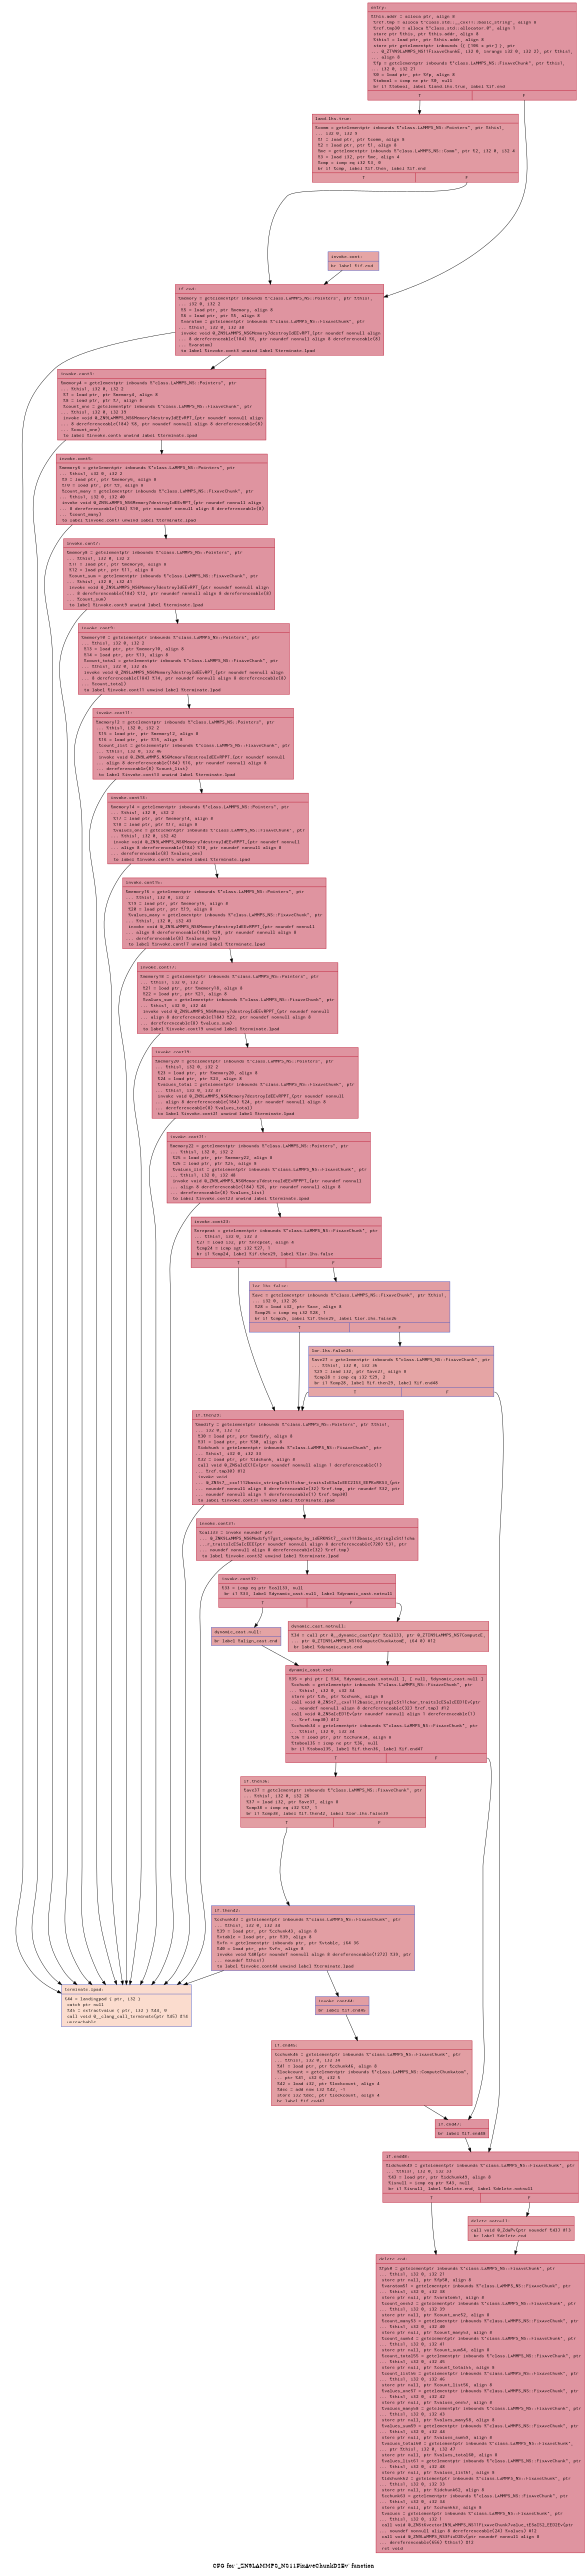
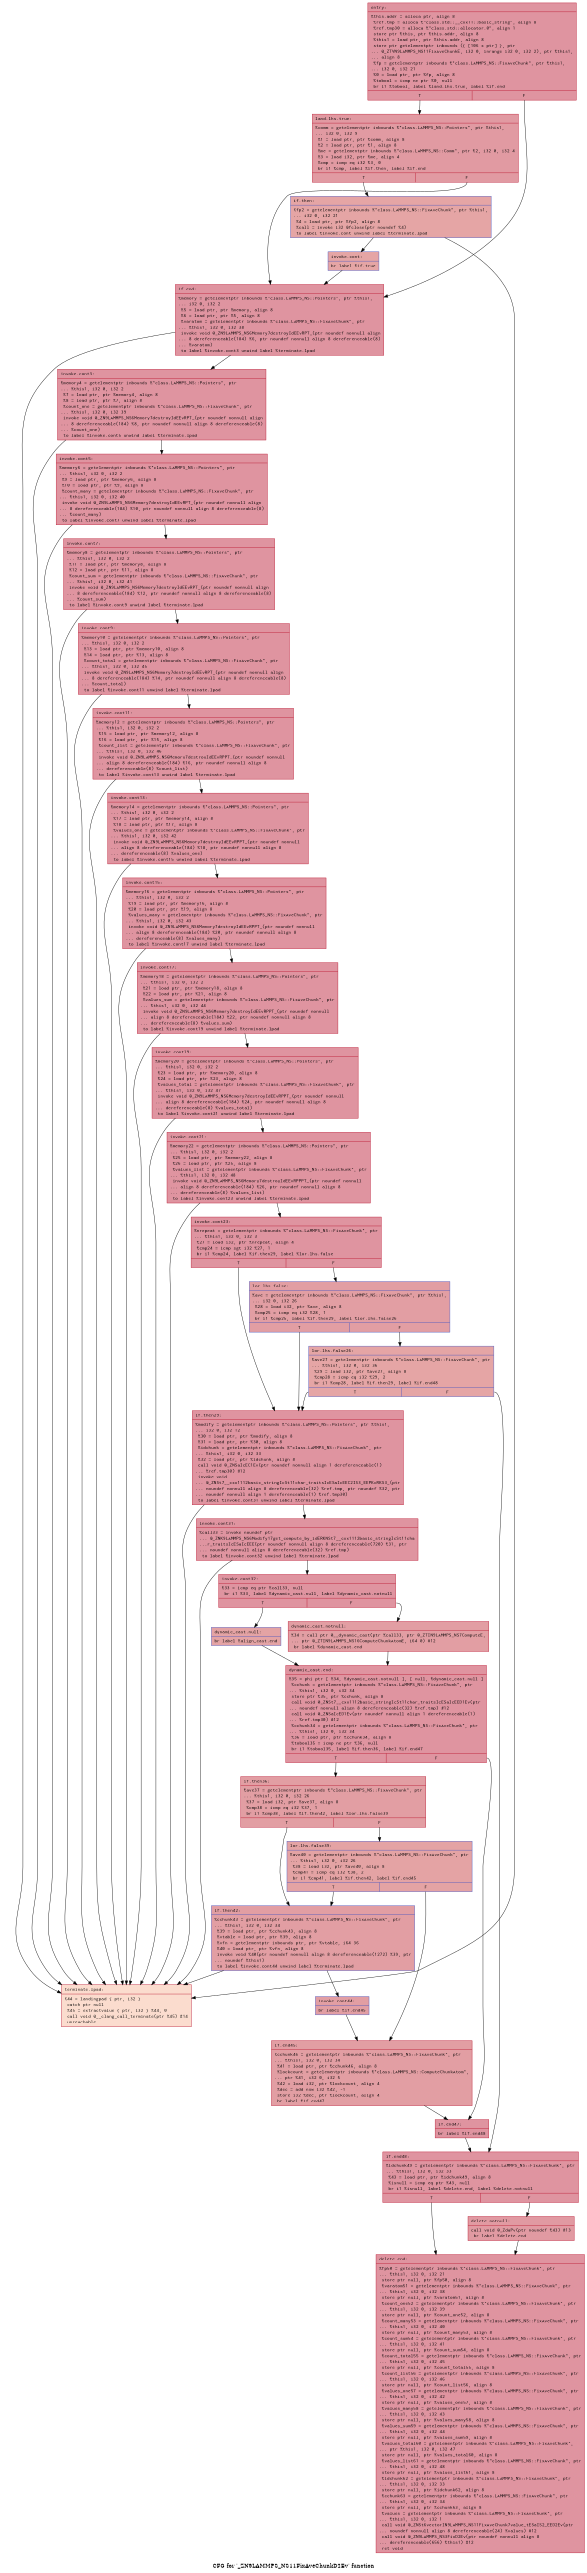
  digraph {
    label="CFG for '_ZN9LAMMPS_NS11FixAveChunkD2Ev' function"
    node [color="#b70d28ff" fillcolor="#b70d2870" fontname=Courier shape=record style=filled]
    n1 [label="{entry:\l|  %this.addr = alloca ptr, align 8\l  %ref.tmp = alloca %\"class.std::__cxx11::basic_string\", align 8\l  %ref.tmp30 = alloca %\"class.std::allocator.0\", align 1\l  store ptr %this, ptr %this.addr, align 8\l  %this1 = load ptr, ptr %this.addr, align 8\l  store ptr getelementptr inbounds (\{ [106 x ptr] \}, ptr\l... @_ZTVN9LAMMPS_NS11FixAveChunkE, i32 0, inrange i32 0, i32 2), ptr %this1,\l... align 8\l  %fp = getelementptr inbounds %\"class.LAMMPS_NS::FixAveChunk\", ptr %this1,\l... i32 0, i32 21\l  %0 = load ptr, ptr %fp, align 8\l  %tobool = icmp ne ptr %0, null\l  br i1 %tobool, label %land.lhs.true, label %if.end\l|{<s0>T|<s1>F}}"]
    n2 [fillcolor="#bb1b2c70" label="{land.lhs.true:\l|  %comm = getelementptr inbounds %\"class.LAMMPS_NS::Pointers\", ptr %this1,\l... i32 0, i32 9\l  %1 = load ptr, ptr %comm, align 8\l  %2 = load ptr, ptr %1, align 8\l  %me = getelementptr inbounds %\"class.LAMMPS_NS::Comm\", ptr %2, i32 0, i32 4\l  %3 = load i32, ptr %me, align 4\l  %cmp = icmp eq i32 %3, 0\l  br i1 %cmp, label %if.then, label %if.end\l|{<s0>T|<s1>F}}"]
    n3 [label="{if.end:\l|  %memory = getelementptr inbounds %\"class.LAMMPS_NS::Pointers\", ptr %this1,\l... i32 0, i32 2\l  %5 = load ptr, ptr %memory, align 8\l  %6 = load ptr, ptr %5, align 8\l  %varatom = getelementptr inbounds %\"class.LAMMPS_NS::FixAveChunk\", ptr\l... %this1, i32 0, i32 38\l  invoke void @_ZN9LAMMPS_NS6Memory7destroyIdEEvRPT_(ptr noundef nonnull align\l... 8 dereferenceable(184) %6, ptr noundef nonnull align 8 dereferenceable(8)\l... %varatom)\l          to label %invoke.cont3 unwind label %terminate.lpad\l}"]
-   n5 [color="#3d50c3ff" fillcolor="#f7af9170" label="{terminate.lpad:\l|  %44 = landingpad \{ ptr, i32 \}\l          catch ptr null\l  %45 = extractvalue \{ ptr, i32 \} %44, 0\l  call void @__clang_call_terminate(ptr %45) #14\l  unreachable\l}"]
+   n4 [color="#3d50c3ff" fillcolor="#c5333470" label="{if.then:\l|  %fp2 = getelementptr inbounds %\"class.LAMMPS_NS::FixAveChunk\", ptr %this1,\l... i32 0, i32 21\l  %4 = load ptr, ptr %fp2, align 8\l  %call = invoke i32 @fclose(ptr noundef %4)\l          to label %invoke.cont unwind label %terminate.lpad\l}"]
+   n5 [fillcolor="#f7af9170" label="{terminate.lpad:\l|  %44 = landingpad \{ ptr, i32 \}\l          catch ptr null\l  %45 = extractvalue \{ ptr, i32 \} %44, 0\l  call void @__clang_call_terminate(ptr %45) #14\l  unreachable\l}"]
    n6 [label="{invoke.cont3:\l|  %memory4 = getelementptr inbounds %\"class.LAMMPS_NS::Pointers\", ptr\l... %this1, i32 0, i32 2\l  %7 = load ptr, ptr %memory4, align 8\l  %8 = load ptr, ptr %7, align 8\l  %count_one = getelementptr inbounds %\"class.LAMMPS_NS::FixAveChunk\", ptr\l... %this1, i32 0, i32 39\l  invoke void @_ZN9LAMMPS_NS6Memory7destroyIdEEvRPT_(ptr noundef nonnull align\l... 8 dereferenceable(184) %8, ptr noundef nonnull align 8 dereferenceable(8)\l... %count_one)\l          to label %invoke.cont5 unwind label %terminate.lpad\l}"]
-   n7 [color="#3d50c3ff" fillcolor="#c5333470" label="{invoke.cont:\l|  br label %if.end\l}"]
+   n7 [color="#3d50c3ff" fillcolor="#c5333470" label="{invoke.cont:\l|  br label %if.true\l}"]
    n8 [label="{invoke.cont5:\l|  %memory6 = getelementptr inbounds %\"class.LAMMPS_NS::Pointers\", ptr\l... %this1, i32 0, i32 2\l  %9 = load ptr, ptr %memory6, align 8\l  %10 = load ptr, ptr %9, align 8\l  %count_many = getelementptr inbounds %\"class.LAMMPS_NS::FixAveChunk\", ptr\l... %this1, i32 0, i32 40\l  invoke void @_ZN9LAMMPS_NS6Memory7destroyIdEEvRPT_(ptr noundef nonnull align\l... 8 dereferenceable(184) %10, ptr noundef nonnull align 8 dereferenceable(8)\l... %count_many)\l          to label %invoke.cont7 unwind label %terminate.lpad\l}"]
    n9 [label="{invoke.cont7:\l|  %memory8 = getelementptr inbounds %\"class.LAMMPS_NS::Pointers\", ptr\l... %this1, i32 0, i32 2\l  %11 = load ptr, ptr %memory8, align 8\l  %12 = load ptr, ptr %11, align 8\l  %count_sum = getelementptr inbounds %\"class.LAMMPS_NS::FixAveChunk\", ptr\l... %this1, i32 0, i32 41\l  invoke void @_ZN9LAMMPS_NS6Memory7destroyIdEEvRPT_(ptr noundef nonnull align\l... 8 dereferenceable(184) %12, ptr noundef nonnull align 8 dereferenceable(8)\l... %count_sum)\l          to label %invoke.cont9 unwind label %terminate.lpad\l}"]
    n10 [label="{invoke.cont9:\l|  %memory10 = getelementptr inbounds %\"class.LAMMPS_NS::Pointers\", ptr\l... %this1, i32 0, i32 2\l  %13 = load ptr, ptr %memory10, align 8\l  %14 = load ptr, ptr %13, align 8\l  %count_total = getelementptr inbounds %\"class.LAMMPS_NS::FixAveChunk\", ptr\l... %this1, i32 0, i32 45\l  invoke void @_ZN9LAMMPS_NS6Memory7destroyIdEEvRPT_(ptr noundef nonnull align\l... 8 dereferenceable(184) %14, ptr noundef nonnull align 8 dereferenceable(8)\l... %count_total)\l          to label %invoke.cont11 unwind label %terminate.lpad\l}"]
    n11 [label="{invoke.cont11:\l|  %memory12 = getelementptr inbounds %\"class.LAMMPS_NS::Pointers\", ptr\l... %this1, i32 0, i32 2\l  %15 = load ptr, ptr %memory12, align 8\l  %16 = load ptr, ptr %15, align 8\l  %count_list = getelementptr inbounds %\"class.LAMMPS_NS::FixAveChunk\", ptr\l... %this1, i32 0, i32 46\l  invoke void @_ZN9LAMMPS_NS6Memory7destroyIdEEvRPPT_(ptr noundef nonnull\l... align 8 dereferenceable(184) %16, ptr noundef nonnull align 8\l... dereferenceable(8) %count_list)\l          to label %invoke.cont13 unwind label %terminate.lpad\l}"]
    n12 [label="{invoke.cont13:\l|  %memory14 = getelementptr inbounds %\"class.LAMMPS_NS::Pointers\", ptr\l... %this1, i32 0, i32 2\l  %17 = load ptr, ptr %memory14, align 8\l  %18 = load ptr, ptr %17, align 8\l  %values_one = getelementptr inbounds %\"class.LAMMPS_NS::FixAveChunk\", ptr\l... %this1, i32 0, i32 42\l  invoke void @_ZN9LAMMPS_NS6Memory7destroyIdEEvRPPT_(ptr noundef nonnull\l... align 8 dereferenceable(184) %18, ptr noundef nonnull align 8\l... dereferenceable(8) %values_one)\l          to label %invoke.cont15 unwind label %terminate.lpad\l}"]
    n13 [label="{invoke.cont15:\l|  %memory16 = getelementptr inbounds %\"class.LAMMPS_NS::Pointers\", ptr\l... %this1, i32 0, i32 2\l  %19 = load ptr, ptr %memory16, align 8\l  %20 = load ptr, ptr %19, align 8\l  %values_many = getelementptr inbounds %\"class.LAMMPS_NS::FixAveChunk\", ptr\l... %this1, i32 0, i32 43\l  invoke void @_ZN9LAMMPS_NS6Memory7destroyIdEEvRPPT_(ptr noundef nonnull\l... align 8 dereferenceable(184) %20, ptr noundef nonnull align 8\l... dereferenceable(8) %values_many)\l          to label %invoke.cont17 unwind label %terminate.lpad\l}"]
    n14 [label="{invoke.cont17:\l|  %memory18 = getelementptr inbounds %\"class.LAMMPS_NS::Pointers\", ptr\l... %this1, i32 0, i32 2\l  %21 = load ptr, ptr %memory18, align 8\l  %22 = load ptr, ptr %21, align 8\l  %values_sum = getelementptr inbounds %\"class.LAMMPS_NS::FixAveChunk\", ptr\l... %this1, i32 0, i32 44\l  invoke void @_ZN9LAMMPS_NS6Memory7destroyIdEEvRPPT_(ptr noundef nonnull\l... align 8 dereferenceable(184) %22, ptr noundef nonnull align 8\l... dereferenceable(8) %values_sum)\l          to label %invoke.cont19 unwind label %terminate.lpad\l}"]
    n15 [label="{invoke.cont19:\l|  %memory20 = getelementptr inbounds %\"class.LAMMPS_NS::Pointers\", ptr\l... %this1, i32 0, i32 2\l  %23 = load ptr, ptr %memory20, align 8\l  %24 = load ptr, ptr %23, align 8\l  %values_total = getelementptr inbounds %\"class.LAMMPS_NS::FixAveChunk\", ptr\l... %this1, i32 0, i32 47\l  invoke void @_ZN9LAMMPS_NS6Memory7destroyIdEEvRPPT_(ptr noundef nonnull\l... align 8 dereferenceable(184) %24, ptr noundef nonnull align 8\l... dereferenceable(8) %values_total)\l          to label %invoke.cont21 unwind label %terminate.lpad\l}"]
    n16 [label="{invoke.cont21:\l|  %memory22 = getelementptr inbounds %\"class.LAMMPS_NS::Pointers\", ptr\l... %this1, i32 0, i32 2\l  %25 = load ptr, ptr %memory22, align 8\l  %26 = load ptr, ptr %25, align 8\l  %values_list = getelementptr inbounds %\"class.LAMMPS_NS::FixAveChunk\", ptr\l... %this1, i32 0, i32 48\l  invoke void @_ZN9LAMMPS_NS6Memory7destroyIdEEvRPPPT_(ptr noundef nonnull\l... align 8 dereferenceable(184) %26, ptr noundef nonnull align 8\l... dereferenceable(8) %values_list)\l          to label %invoke.cont23 unwind label %terminate.lpad\l}"]
    n17 [label="{invoke.cont23:\l|  %nrepeat = getelementptr inbounds %\"class.LAMMPS_NS::FixAveChunk\", ptr\l... %this1, i32 0, i32 3\l  %27 = load i32, ptr %nrepeat, align 4\l  %cmp24 = icmp sgt i32 %27, 1\l  br i1 %cmp24, label %if.then29, label %lor.lhs.false\l|{<s0>T|<s1>F}}"]
    n18 [label="{if.then29:\l|  %modify = getelementptr inbounds %\"class.LAMMPS_NS::Pointers\", ptr %this1,\l... i32 0, i32 12\l  %30 = load ptr, ptr %modify, align 8\l  %31 = load ptr, ptr %30, align 8\l  %idchunk = getelementptr inbounds %\"class.LAMMPS_NS::FixAveChunk\", ptr\l... %this1, i32 0, i32 33\l  %32 = load ptr, ptr %idchunk, align 8\l  call void @_ZNSaIcEC1Ev(ptr noundef nonnull align 1 dereferenceable(1)\l... %ref.tmp30) #12\l  invoke void\l... @_ZNSt7__cxx1112basic_stringIcSt11char_traitsIcESaIcEEC2IS3_EEPKcRKS3_(ptr\l... noundef nonnull align 8 dereferenceable(32) %ref.tmp, ptr noundef %32, ptr\l... noundef nonnull align 1 dereferenceable(1) %ref.tmp30)\l          to label %invoke.cont31 unwind label %terminate.lpad\l}"]
    n19 [color="#3d50c3ff" fillcolor="#be242e70" label="{lor.lhs.false:\l|  %ave = getelementptr inbounds %\"class.LAMMPS_NS::FixAveChunk\", ptr %this1,\l... i32 0, i32 26\l  %28 = load i32, ptr %ave, align 8\l  %cmp25 = icmp eq i32 %28, 1\l  br i1 %cmp25, label %if.then29, label %lor.lhs.false26\l|{<s0>T|<s1>F}}"]
    n20 [label="{invoke.cont31:\l|  %call33 = invoke noundef ptr\l... @_ZNK9LAMMPS_NS6Modify17get_compute_by_idERKNSt7__cxx1112basic_stringIcSt11cha\l...r_traitsIcESaIcEEE(ptr noundef nonnull align 8 dereferenceable(720) %31, ptr\l... noundef nonnull align 8 dereferenceable(32) %ref.tmp)\l          to label %invoke.cont32 unwind label %terminate.lpad\l}"]
    n21 [color="#3d50c3ff" fillcolor="#c5333470" label="{lor.lhs.false26:\l|  %ave27 = getelementptr inbounds %\"class.LAMMPS_NS::FixAveChunk\", ptr\l... %this1, i32 0, i32 36\l  %29 = load i32, ptr %ave27, align 8\l  %cmp28 = icmp eq i32 %29, 2\l  br i1 %cmp28, label %if.then29, label %if.end48\l|{<s0>T|<s1>F}}"]
    n22 [label="{invoke.cont32:\l|  %33 = icmp eq ptr %call33, null\l  br i1 %33, label %dynamic_cast.null, label %dynamic_cast.notnull\l|{<s0>T|<s1>F}}"]
    n23 [label="{if.end48:\l|  %idchunk49 = getelementptr inbounds %\"class.LAMMPS_NS::FixAveChunk\", ptr\l... %this1, i32 0, i32 33\l  %43 = load ptr, ptr %idchunk49, align 8\l  %isnull = icmp eq ptr %43, null\l  br i1 %isnull, label %delete.end, label %delete.notnull\l|{<s0>T|<s1>F}}"]
    n24 [label="{delete.end:\l|  %fp50 = getelementptr inbounds %\"class.LAMMPS_NS::FixAveChunk\", ptr\l... %this1, i32 0, i32 21\l  store ptr null, ptr %fp50, align 8\l  %varatom51 = getelementptr inbounds %\"class.LAMMPS_NS::FixAveChunk\", ptr\l... %this1, i32 0, i32 38\l  store ptr null, ptr %varatom51, align 8\l  %count_one52 = getelementptr inbounds %\"class.LAMMPS_NS::FixAveChunk\", ptr\l... %this1, i32 0, i32 39\l  store ptr null, ptr %count_one52, align 8\l  %count_many53 = getelementptr inbounds %\"class.LAMMPS_NS::FixAveChunk\", ptr\l... %this1, i32 0, i32 40\l  store ptr null, ptr %count_many53, align 8\l  %count_sum54 = getelementptr inbounds %\"class.LAMMPS_NS::FixAveChunk\", ptr\l... %this1, i32 0, i32 41\l  store ptr null, ptr %count_sum54, align 8\l  %count_total55 = getelementptr inbounds %\"class.LAMMPS_NS::FixAveChunk\", ptr\l... %this1, i32 0, i32 45\l  store ptr null, ptr %count_total55, align 8\l  %count_list56 = getelementptr inbounds %\"class.LAMMPS_NS::FixAveChunk\", ptr\l... %this1, i32 0, i32 46\l  store ptr null, ptr %count_list56, align 8\l  %values_one57 = getelementptr inbounds %\"class.LAMMPS_NS::FixAveChunk\", ptr\l... %this1, i32 0, i32 42\l  store ptr null, ptr %values_one57, align 8\l  %values_many58 = getelementptr inbounds %\"class.LAMMPS_NS::FixAveChunk\", ptr\l... %this1, i32 0, i32 43\l  store ptr null, ptr %values_many58, align 8\l  %values_sum59 = getelementptr inbounds %\"class.LAMMPS_NS::FixAveChunk\", ptr\l... %this1, i32 0, i32 44\l  store ptr null, ptr %values_sum59, align 8\l  %values_total60 = getelementptr inbounds %\"class.LAMMPS_NS::FixAveChunk\",\l... ptr %this1, i32 0, i32 47\l  store ptr null, ptr %values_total60, align 8\l  %values_list61 = getelementptr inbounds %\"class.LAMMPS_NS::FixAveChunk\", ptr\l... %this1, i32 0, i32 48\l  store ptr null, ptr %values_list61, align 8\l  %idchunk62 = getelementptr inbounds %\"class.LAMMPS_NS::FixAveChunk\", ptr\l... %this1, i32 0, i32 33\l  store ptr null, ptr %idchunk62, align 8\l  %cchunk63 = getelementptr inbounds %\"class.LAMMPS_NS::FixAveChunk\", ptr\l... %this1, i32 0, i32 34\l  store ptr null, ptr %cchunk63, align 8\l  %values = getelementptr inbounds %\"class.LAMMPS_NS::FixAveChunk\", ptr\l... %this1, i32 0, i32 1\l  call void @_ZNSt6vectorIN9LAMMPS_NS11FixAveChunk7value_tESaIS2_EED2Ev(ptr\l... noundef nonnull align 8 dereferenceable(24) %values) #12\l  call void @_ZN9LAMMPS_NS3FixD2Ev(ptr noundef nonnull align 8\l... dereferenceable(656) %this1) #12\l  ret void\l}"]
    n25 [fillcolor="#bb1b2c70" label="{delete.notnull:\l|  call void @_ZdaPv(ptr noundef %43) #13\l  br label %delete.end\l}"]
    n26 [color="#3d50c3ff" fillcolor="#c32e3170" label="{dynamic_cast.null:\l|  br label %align_cast.end\l}"]
    n27 [fillcolor="#be242e70" label="{dynamic_cast.notnull:\l|  %34 = call ptr @__dynamic_cast(ptr %call33, ptr @_ZTIN9LAMMPS_NS7ComputeE,\l... ptr @_ZTIN9LAMMPS_NS16ComputeChunkAtomE, i64 0) #12\l  br label %dynamic_cast.end\l}"]
    n28 [label="{dynamic_cast.end:\l|  %35 = phi ptr [ %34, %dynamic_cast.notnull ], [ null, %dynamic_cast.null ]\l  %cchunk = getelementptr inbounds %\"class.LAMMPS_NS::FixAveChunk\", ptr\l... %this1, i32 0, i32 34\l  store ptr %35, ptr %cchunk, align 8\l  call void @_ZNSt7__cxx1112basic_stringIcSt11char_traitsIcESaIcEED1Ev(ptr\l... noundef nonnull align 8 dereferenceable(32) %ref.tmp) #12\l  call void @_ZNSaIcED1Ev(ptr noundef nonnull align 1 dereferenceable(1)\l... %ref.tmp30) #12\l  %cchunk34 = getelementptr inbounds %\"class.LAMMPS_NS::FixAveChunk\", ptr\l... %this1, i32 0, i32 34\l  %36 = load ptr, ptr %cchunk34, align 8\l  %tobool35 = icmp ne ptr %36, null\l  br i1 %tobool35, label %if.then36, label %if.end47\l|{<s0>T|<s1>F}}"]
    n29 [fillcolor="#be242e70" label="{if.then36:\l|  %ave37 = getelementptr inbounds %\"class.LAMMPS_NS::FixAveChunk\", ptr\l... %this1, i32 0, i32 26\l  %37 = load i32, ptr %ave37, align 8\l  %cmp38 = icmp eq i32 %37, 1\l  br i1 %cmp38, label %if.then42, label %lor.lhs.false39\l|{<s0>T|<s1>F}}"]
    n30 [label="{if.end47:\l|  br label %if.end48\l}"]
    n31 [color="#3d50c3ff" fillcolor="#be242e70" label="{if.then42:\l|  %cchunk43 = getelementptr inbounds %\"class.LAMMPS_NS::FixAveChunk\", ptr\l... %this1, i32 0, i32 34\l  %39 = load ptr, ptr %cchunk43, align 8\l  %vtable = load ptr, ptr %39, align 8\l  %vfn = getelementptr inbounds ptr, ptr %vtable, i64 36\l  %40 = load ptr, ptr %vfn, align 8\l  invoke void %40(ptr noundef nonnull align 8 dereferenceable(1272) %39, ptr\l... noundef %this1)\l          to label %invoke.cont44 unwind label %terminate.lpad\l}"]
+   n32 [color="#3d50c3ff" fillcolor="#c32e3170" label="{lor.lhs.false39:\l|  %ave40 = getelementptr inbounds %\"class.LAMMPS_NS::FixAveChunk\", ptr\l... %this1, i32 0, i32 26\l  %38 = load i32, ptr %ave40, align 8\l  %cmp41 = icmp eq i32 %38, 2\l  br i1 %cmp41, label %if.then42, label %if.end45\l|{<s0>T|<s1>F}}"]
    n33 [color="#3d50c3ff" fillcolor="#be242e70" label="{invoke.cont44:\l|  br label %if.end45\l}"]
    n34 [fillcolor="#be242e70" label="{if.end45:\l|  %cchunk46 = getelementptr inbounds %\"class.LAMMPS_NS::FixAveChunk\", ptr\l... %this1, i32 0, i32 34\l  %41 = load ptr, ptr %cchunk46, align 8\l  %lockcount = getelementptr inbounds %\"class.LAMMPS_NS::ComputeChunkAtom\",\l... ptr %41, i32 0, i32 5\l  %42 = load i32, ptr %lockcount, align 4\l  %dec = add nsw i32 %42, -1\l  store i32 %dec, ptr %lockcount, align 4\l  br label %if.end47\l}"]
    n1 -> n2 [tailport=s0]
    n1 -> n3 [tailport=s1]
    n2 -> n3 [tailport=s1]
+   n2 -> n4 [tailport=s0]
    n3 -> n5
    n3 -> n6
+   n4 -> n5
+   n4 -> n7
    n6 -> n5
    n6 -> n8
    n7 -> n3
    n8 -> n5
    n8 -> n9
    n9 -> n5
    n9 -> n10
    n10 -> n5
    n10 -> n11
    n11 -> n5
    n11 -> n12
    n12 -> n5
    n12 -> n13
    n13 -> n5
    n13 -> n14
    n14 -> n5
    n14 -> n15
    n15 -> n5
    n15 -> n16
    n16 -> n5
    n16 -> n17
    n17 -> n18 [tailport=s0]
    n17 -> n19 [tailport=s1]
    n18 -> n5
    n18 -> n20
    n19 -> n18 [tailport=s0]
    n19 -> n21 [tailport=s1]
    n20 -> n5
    n20 -> n22
    n21 -> n18 [tailport=s0]
    n21 -> n23 [tailport=s1]
    n22 -> n26 [tailport=s0]
    n22 -> n27 [tailport=s1]
    n23 -> n24 [tailport=s0]
    n23 -> n25 [tailport=s1]
    n25 -> n24
    n26 -> n28
    n27 -> n28
    n28 -> n29 [tailport=s0]
    n28 -> n30 [tailport=s1]
    n29 -> n31 [tailport=s0]
+   n29 -> n32 [tailport=s1]
    n30 -> n23
    n31 -> n5
    n31 -> n33
+   n32 -> n31 [tailport=s0]
+   n32 -> n34 [tailport=s1]
    n33 -> n34
    n34 -> n30
  }
